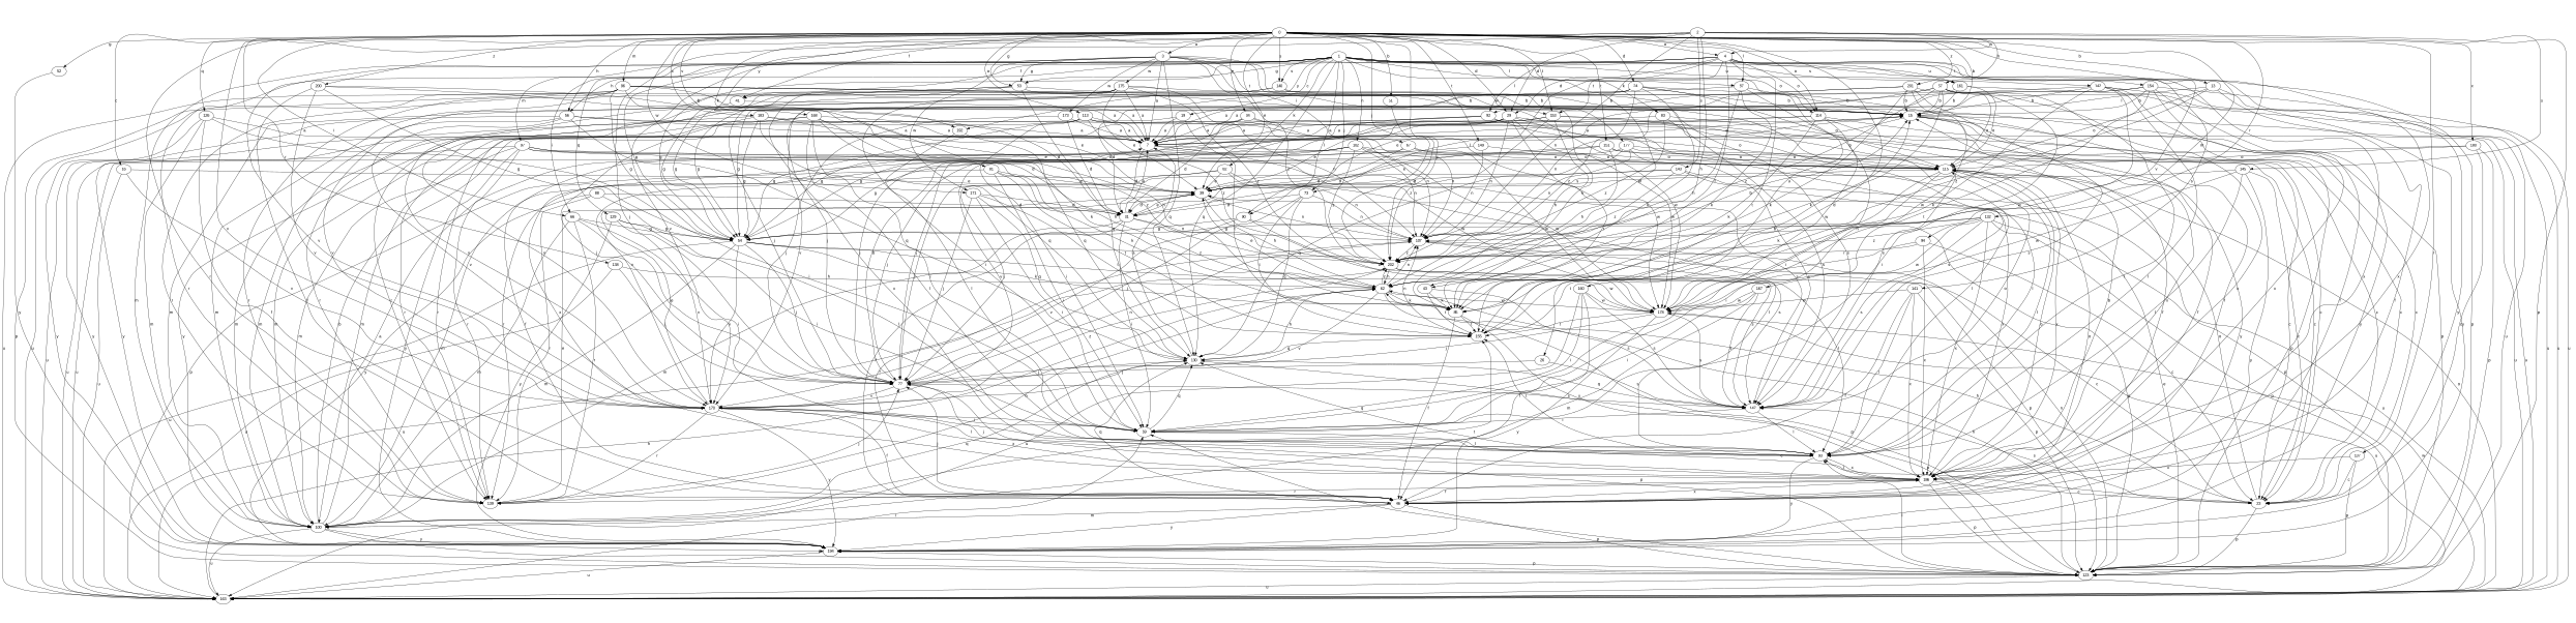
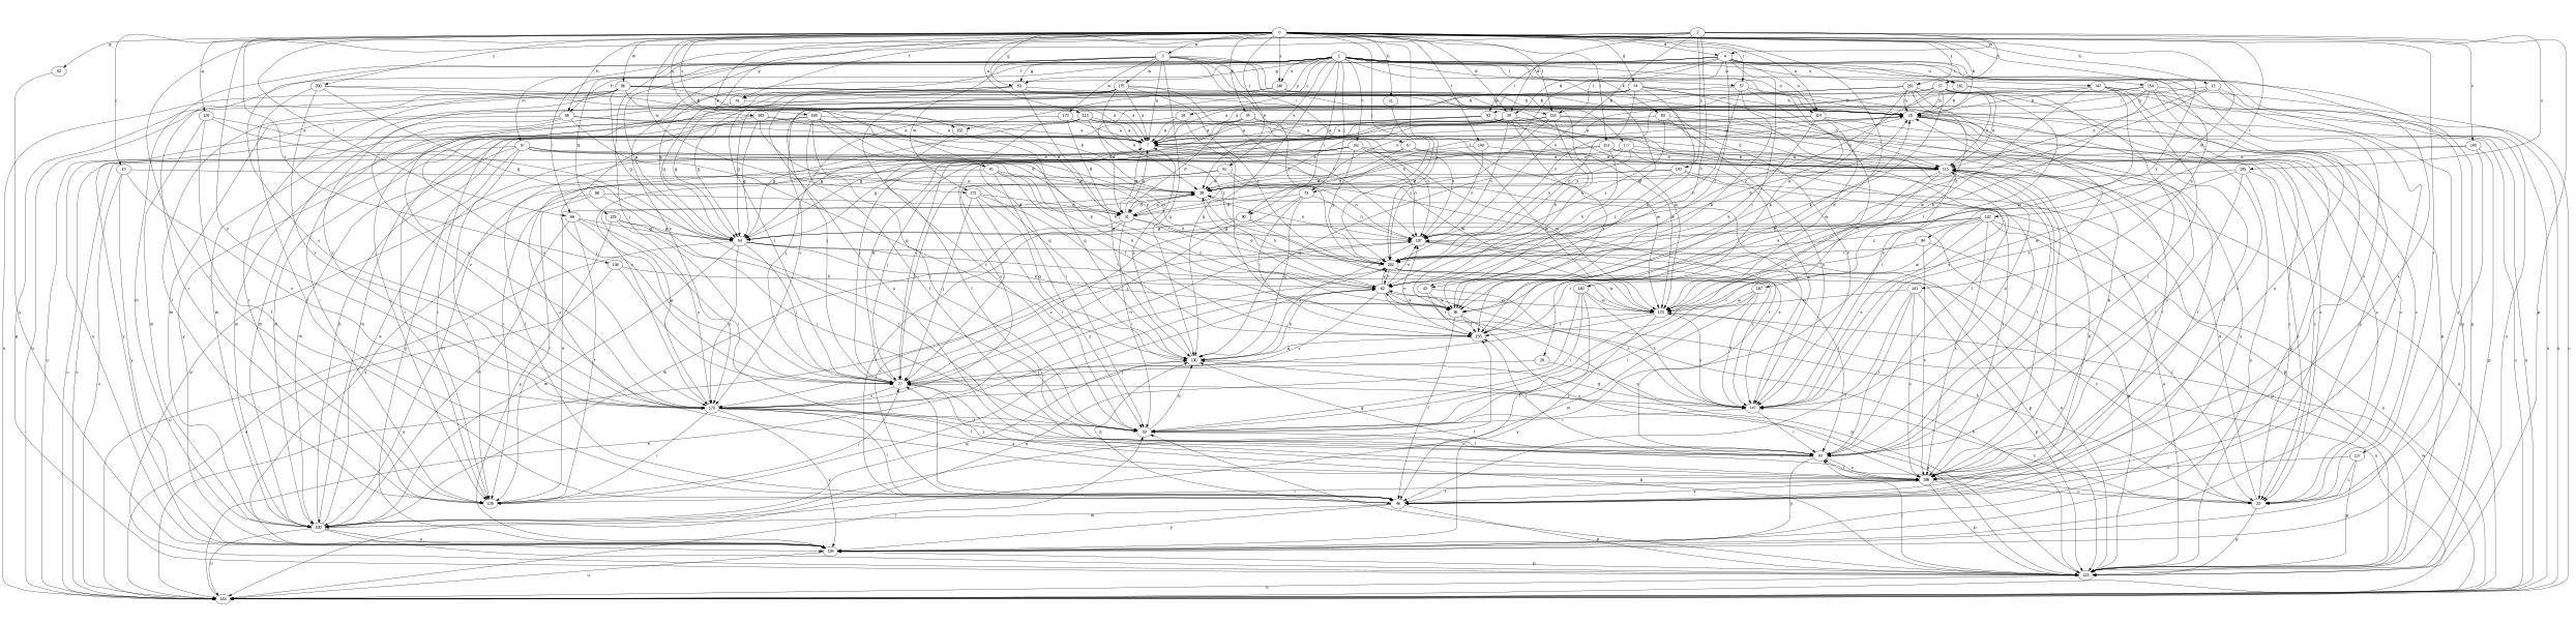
  strict digraph {
    fontname="Liberation Sans"
    node [fontname="Liberation Sans"]
    edge [fontname="Liberation Sans"]
    0
    3
    4
    n4 [label=51]
    13
    15
    16
    24
    26
    29
    34
    39
    41
    52
    53
    56
    66
    73
    81
    87
    94
    96
    113
    114
    126
    132
    137
    138
    140
    149
    151
    153
    167
    168
    170
    171
    180
    183
    192
    200
    201
    202
    130
    7
    54
    67
    85
    173
    175
    177
    43
    90
    161
    186
    139
    92
    154
    155
    194
    115
    46
    123
    77
    23
    163
    147
    107
    178
    93
    31
    62
    100
    69
    1
    19
    82
    83
    97
    102
    129
    141
    142
    160
    88
    2
    57
    143
    145
    0 -> 3 [label=a]
    0 -> 4 [label=a]
    0 -> n4 [label=b]
    0 -> 13 [label=b]
    0 -> 15 [label=b]
    0 -> 16 [label=c]
    0 -> 24 [label=d]
    0 -> 26 [label=d]
    0 -> 29 [label=d]
    0 -> 34 [label=e]
    0 -> 39 [label=e]
    0 -> 41 [label=f]
    0 -> 52 [label=g]
    0 -> 53 [label=g]
    0 -> 56 [label=h]
    0 -> 66 [label=i]
    0 -> 73 [label=j]
    0 -> 81 [label=k]
    0 -> 87 [label=l]
    0 -> 94 [label=m]
    0 -> 96 [label=m]
    0 -> 113 [label=o]
    0 -> 114 [label=o]
    0 -> 126 [label=q]
    0 -> 132 [label=r]
    0 -> 137 [label=r]
    0 -> 138 [label=r]
    0 -> 140 [label=s]
    0 -> 149 [label=t]
    0 -> 151 [label=t]
    0 -> 153 [label=t]
    0 -> 167 [label=v]
    0 -> 168 [label=v]
    0 -> 170 [label=v]
    0 -> 171 [label=w]
    0 -> 180 [label=x]
    0 -> 183 [label=x]
    0 -> 192 [label=y]
    0 -> 200 [label=z]
    0 -> 201 [label=z]
    0 -> 202 [label=z]
    3 -> 53 [label=g]
    3 -> 153 [label=t]
    3 -> 170 [label=v]
    3 -> 171 [label=w]
    3 -> 202 [label=z]
    3 -> 130 [label=q]
    3 -> 7 [label=a]
    3 -> 54 [label=g]
    3 -> 67 [label=i]
    3 -> 85 [label=k]
    3 -> 173 [label=w]
    3 -> 175 [label=w]
    3 -> 177 [label=w]
    4 -> 29 [label=d]
    4 -> 114 [label=o]
    4 -> 153 [label=t]
    4 -> 54 [label=g]
    4 -> 43 [label=f]
    4 -> 90 [label=l]
    4 -> 161 [label=u]
    4 -> 186 [label=x]
    4 -> 139 [label=r]
    4 -> 92 [label=l]
    4 -> 154 [label=t]
    4 -> 155 [label=t]
    4 -> 194 [label=y]
    n4 -> 202 [label=z]
    13 -> 202 [label=z]
    13 -> 92 [label=l]
    13 -> 194 [label=y]
    13 -> 115 [label=o]
    13 -> 46 [label=f]
    15 -> 7 [label=a]
    15 -> 186 [label=x]
    15 -> 46 [label=f]
    15 -> 123 [label=p]
    15 -> 77 [label=j]
    15 -> 23 [label=c]
    15 -> 163 [label=u]
    16 -> 39 [label=e]
    16 -> 170 [label=v]
    16 -> 163 [label=u]
    24 -> 15 [label=b]
    24 -> 202 [label=z]
    24 -> 7 [label=a]
    24 -> 54 [label=g]
    24 -> 85 [label=k]
    24 -> 139 [label=r]
    24 -> 115 [label=o]
    24 -> 46 [label=f]
    26 -> 77 [label=j]
    26 -> 147 [label=s]
    29 -> 39 [label=e]
    29 -> 7 [label=a]
    29 -> 54 [label=g]
    29 -> 139 [label=r]
    29 -> 155 [label=t]
    29 -> 194 [label=y]
    29 -> 107 [label=n]
    29 -> 178 [label=w]
    29 -> 93 [label=l]
    34 -> 7 [label=a]
    34 -> 54 [label=g]
    34 -> 23 [label=c]
    34 -> 107 [label=n]
    34 -> 31 [label=d]
    39 -> 107 [label=n]
    39 -> 31 [label=d]
    39 -> 62 [label=h]
    41 -> 7 [label=a]
    41 -> 54 [label=g]
    52 -> 194 [label=y]
    53 -> 15 [label=b]
    53 -> 130 [label=q]
    53 -> 54 [label=g]
    53 -> 186 [label=x]
    53 -> 77 [label=j]
    53 -> 147 [label=s]
    56 -> 170 [label=v]
    56 -> 130 [label=q]
    56 -> 7 [label=a]
    56 -> 163 [label=u]
    56 -> 178 [label=w]
    56 -> 100 [label=m]
    66 -> 54 [label=g]
    66 -> 139 [label=r]
    66 -> 77 [label=j]
    66 -> 100 [label=m]
    66 -> 69 [label=i]
    73 -> 130 [label=q]
    73 -> 155 [label=t]
    73 -> 77 [label=j]
    73 -> 107 [label=n]
    73 -> 31 [label=d]
    81 -> 39 [label=e]
    81 -> 85 [label=k]
    81 -> 155 [label=t]
    81 -> 123 [label=p]
    81 -> 69 [label=i]
    87 -> 15 [label=b]
    87 -> 85 [label=k]
    87 -> 31 [label=d]
    87 -> 62 [label=h]
    87 -> 69 [label=i]
    94 -> 202 [label=r]
    94 -> 186 [label=x]
    94 -> 155 [label=t]
    94 -> 23 [label=c]
    96 -> 15 [label=b]
    96 -> 170 [label=v]
    96 -> 7 [label=a]
    96 -> 54 [label=g]
    96 -> 139 [label=r]
    96 -> 123 [label=p]
    96 -> 163 [label=u]
    96 -> 147 [label=s]
    96 -> 178 [label=w]
    96 -> 31 [label=d]
    113 -> 202 [label=z]
    113 -> 7 [label=a]
    113 -> 54 [label=g]
    113 -> 194 [label=y]
    113 -> 115 [label=o]
    113 -> 107 [label=n]
    113 -> 69 [label=i]
    114 -> 7 [label=a]
    114 -> 85 [label=k]
    114 -> 23 [label=c]
    114 -> 163 [label=u]
    114 -> 178 [label=w]
    114 -> 100 [label=m]
    126 -> 7 [label=a]
-   126 -> 194 [label=y]
+   16 -> 194 [label=y]
    126 -> 46 [label=f]
    126 -> 100 [label=m]
    126 -> 69 [label=i]
    132 -> 202 [label=z]
    132 -> 54 [label=g]
    132 -> 186 [label=x]
    132 -> 123 [label=p]
    132 -> 163 [label=u]
    132 -> 147 [label=s]
    132 -> 107 [label=n]
    132 -> 178 [label=w]
    137 -> 186 [label=x]
    137 -> 123 [label=p]
    137 -> 23 [label=c]
    138 -> 77 [label=j]
    138 -> 163 [label=u]
    138 -> 62 [label=h]
    140 -> 15 [label=b]
    140 -> 170 [label=v]
    140 -> 123 [label=p]
    140 -> 100 [label=m]
    149 -> 54 [label=g]
    149 -> 115 [label=o]
    149 -> 107 [label=n]
    151 -> 139 [label=r]
    151 -> 115 [label=o]
    151 -> 23 [label=c]
    151 -> 31 [label=d]
    151 -> 62 [label=h]
    153 -> 170 [label=v]
    153 -> 202 [label=z]
    153 -> 7 [label=a]
    153 -> 115 [label=o]
    153 -> 93 [label=l]
    153 -> 62 [label=h]
    167 -> 147 [label=s]
    167 -> 178 [label=w]
    167 -> 100 [label=m]
    167 -> 69 [label=i]
    168 -> 7 [label=a]
    168 -> 85 [label=k]
    168 -> 194 [label=y]
    168 -> 93 [label=l]
    168 -> 31 [label=d]
    168 -> 62 [label=h]
    168 -> 100 [label=m]
    168 -> 69 [label=i]
    170 -> 39 [label=e]
    170 -> 202 [label=z]
    170 -> 186 [label=x]
    170 -> 139 [label=r]
    170 -> 194 [label=y]
    170 -> 46 [label=f]
    170 -> 23 [label=c]
    170 -> 93 [label=l]
    170 -> 69 [label=i]
    171 -> 130 [label=q]
    171 -> 155 [label=t]
    171 -> 77 [label=j]
    171 -> 31 [label=d]
    171 -> 69 [label=i]
    180 -> 170 [label=v]
    180 -> 115 [label=o]
    180 -> 123 [label=p]
    180 -> 23 [label=c]
    183 -> 39 [label=e]
    183 -> 130 [label=q]
    183 -> 7 [label=a]
    183 -> 54 [label=g]
    183 -> 194 [label=y]
    183 -> 77 [label=j]
    192 -> 130 [label=q]
    192 -> 93 [label=l]
    200 -> 15 [label=b]
    200 -> 39 [label=e]
    200 -> 170 [label=v]
    200 -> 54 [label=g]
    200 -> 46 [label=f]
    201 -> 15 [label=b]
    201 -> 39 [label=e]
    201 -> 7 [label=a]
    201 -> 85 [label=k]
    201 -> 186 [label=x]
    201 -> 147 [label=s]
    201 -> 178 [label=w]
    202 -> 15 [label=b]
    202 -> 23 [label=c]
    202 -> 163 [label=u]
    202 -> 178 [label=w]
    202 -> 62 [label=h]
    130 -> 7 [label=a]
    130 -> 123 [label=p]
    130 -> 77 [label=j]
    130 -> 62 [label=h]
    7 -> 115 [label=o]
    7 -> 178 [label=w]
    7 -> 31 [label=d]
    54 -> 170 [label=v]
    54 -> 202 [label=z]
    54 -> 85 [label=k]
    54 -> 77 [label=j]
    54 -> 163 [label=u]
    54 -> 147 [label=s]
    54 -> 100 [label=m]
    67 -> 186 [label=x]
    67 -> 115 [label=o]
    67 -> 178 [label=w]
    67 -> 31 [label=d]
    85 -> 186 [label=x]
    85 -> 155 [label=t]
    85 -> 46 [label=f]
    173 -> 7 [label=a]
    173 -> 77 [label=j]
    173 -> 31 [label=d]
    175 -> 15 [label=b]
    175 -> 39 [label=e]
    175 -> 170 [label=v]
    175 -> 202 [label=z]
    175 -> 7 [label=a]
    175 -> 139 [label=r]
    175 -> 163 [label=u]
    175 -> 107 [label=n]
    175 -> 69 [label=i]
    177 -> 39 [label=e]
    177 -> 130 [label=q]
    177 -> 115 [label=o]
    177 -> 23 [label=c]
    177 -> 147 [label=s]
    177 -> 107 [label=n]
    43 -> 85 [label=k]
    43 -> 155 [label=t]
    43 -> 147 [label=s]
    90 -> 170 [label=v]
    90 -> 54 [label=g]
    90 -> 123 [label=p]
    90 -> 178 [label=w]
    161 -> 15 [label=b]
    161 -> 139 [label=r]
    161 -> 115 [label=o]
    161 -> 163 [label=u]
    186 -> 15 [label=b]
    186 -> 139 [label=r]
    186 -> 115 [label=o]
    186 -> 46 [label=f]
    186 -> 123 [label=p]
    186 -> 77 [label=j]
    186 -> 23 [label=c]
    186 -> 93 [label=l]
    139 -> 39 [label=e]
    139 -> 77 [label=j]
    139 -> 62 [label=h]
    92 -> 7 [label=a]
    92 -> 139 [label=r]
    92 -> 46 [label=f]
    92 -> 77 [label=j]
    92 -> 147 [label=s]
    154 -> 15 [label=b]
    154 -> 170 [label=v]
    154 -> 54 [label=g]
    154 -> 155 [label=t]
    154 -> 194 [label=y]
    154 -> 46 [label=f]
    154 -> 163 [label=u]
    155 -> 15 [label=b]
    155 -> 130 [label=q]
    155 -> 107 [label=n]
    194 -> 123 [label=p]
    194 -> 163 [label=u]
    115 -> 39 [label=s]
    115 -> 85 [label=k]
    115 -> 186 [label=x]
    115 -> 93 [label=l]
    115 -> 69 [label=i]
    46 -> 130 [label=q]
    46 -> 186 [label=x]
    46 -> 194 [label=y]
    46 -> 115 [label=o]
    46 -> 123 [label=p]
    46 -> 77 [label=j]
    46 -> 100 [label=m]
    123 -> 39 [label=e]
    123 -> 163 [label=u]
    123 -> 107 [label=n]
    123 -> 93 [label=l]
    123 -> 62 [label=h]
    123 -> 69 [label=i]
    77 -> 15 [label=b]
    77 -> 170 [label=v]
    77 -> 123 [label=p]
    77 -> 147 [label=s]
    77 -> 107 [label=n]
    23 -> 115 [label=o]
    23 -> 123 [label=p]
    23 -> 147 [label=s]
    23 -> 62 [label=h]
    163 -> 115 [label=o]
    163 -> 178 [label=w]
    163 -> 62 [label=h]
    163 -> 69 [label=i]
    147 -> 130 [label=q]
    147 -> 115 [label=o]
    147 -> 93 [label=l]
    147 -> 69 [label=i]
-   107 -> 202 [label=z]
+   107 -> 130 [label=z]
    107 -> 46 [label=f]
    107 -> 123 [label=p]
    107 -> 93 [label=l]
    178 -> 155 [label=t]
    178 -> 194 [label=y]
    178 -> 77 [label=j]
    178 -> 163 [label=u]
    178 -> 147 [label=s]
    93 -> 130 [label=q]
    93 -> 186 [label=x]
    93 -> 155 [label=t]
    93 -> 194 [label=y]
    31 -> 39 [label=e]
    31 -> 7 [label=a]
    31 -> 46 [label=f]
    31 -> 147 [label=s]
    31 -> 107 [label=n]
    31 -> 100 [label=m]
    31 -> 69 [label=i]
    62 -> 39 [label=e]
    62 -> 170 [label=v]
    62 -> 202 [label=z]
    62 -> 85 [label=k]
    62 -> 123 [label=p]
    62 -> 107 [label=n]
    62 -> 178 [label=w]
    100 -> 15 [label=b]
    100 -> 130 [label=q]
    100 -> 7 [label=a]
    100 -> 155 [label=t]
    100 -> 194 [label=y]
    100 -> 123 [label=p]
    100 -> 163 [label=u]
    69 -> 130 [label=q]
    69 -> 93 [label=l]
    1 -> 41 [label=f]
    1 -> 53 [label=g]
    1 -> 56 [label=h]
    1 -> 66 [label=i]
    1 -> 73 [label=j]
    1 -> 87 [label=l]
    1 -> 114 [label=o]
    1 -> 140 [label=s]
    1 -> 192 [label=y]
    1 -> 130 [label=q]
    1 -> 43 [label=f]
    1 -> 90 [label=l]
    1 -> 161 [label=u]
    1 -> 186 [label=x]
    1 -> 123 [label=p]
    1 -> 100 [label=m]
    1 -> 19 [label=c]
    1 -> 82 [label=k]
    1 -> 83 [label=k]
    1 -> 97 [label=m]
    1 -> 102 [label=n]
    1 -> 129 [label=q]
    1 -> 141 [label=s]
    1 -> 142 [label=s]
    1 -> 160 [label=u]
    19 -> 7 [label=a]
    19 -> 155 [label=t]
    19 -> 100 [label=m]
    82 -> 39 [label=e]
    82 -> 77 [label=j]
    82 -> 107 [label=n]
    82 -> 93 [label=l]
    82 -> 100 [label=m]
    83 -> 202 [label=z]
    83 -> 7 [label=a]
    83 -> 23 [label=c]
    83 -> 147 [label=s]
    97 -> 202 [label=z]
    97 -> 139 [label=r]
    97 -> 194 [label=y]
    97 -> 115 [label=o]
    97 -> 163 [label=u]
    97 -> 147 [label=s]
    97 -> 62 [label=h]
    97 -> 100 [label=m]
    102 -> 202 [label=z]
    102 -> 115 [label=o]
    102 -> 46 [label=f]
    102 -> 77 [label=j]
    102 -> 163 [label=u]
    102 -> 107 [label=n]
    102 -> 178 [label=w]
    129 -> 170 [label=v]
    129 -> 54 [label=g]
    129 -> 194 [label=y]
    129 -> 69 [label=i]
    141 -> 186 [label=x]
    141 -> 46 [label=f]
    141 -> 123 [label=p]
    141 -> 178 [label=w]
    141 -> 93 [label=l]
    142 -> 15 [label=b]
    142 -> 85 [label=k]
    142 -> 186 [label=x]
    142 -> 77 [label=j]
    142 -> 163 [label=u]
    142 -> 178 [label=w]
    142 -> 93 [label=l]
    160 -> 46 [label=f]
    160 -> 163 [label=u]
    160 -> 147 [label=s]
    160 -> 178 [label=w]
    160 -> 69 [label=i]
    88 -> 139 [label=r]
    88 -> 194 [label=y]
    88 -> 93 [label=l]
    88 -> 31 [label=d]
    2 -> 4 [label=a]
    2 -> 29 [label=d]
    2 -> 170 [label=v]
    2 -> 139 [label=r]
    2 -> 123 [label=p]
    2 -> 77 [label=j]
    2 -> 107 [label=n]
    2 -> 62 [label=h]
    2 -> 57 [label=h]
    2 -> 143 [label=s]
    2 -> 145 [label=s]
    57 -> 15 [label=b]
    57 -> 202 [label=z]
    57 -> 85 [label=k]
    57 -> 115 [label=o]
    57 -> 123 [label=u]
    57 -> 107 [label=n]
    57 -> 93 [label=l]
    57 -> 100 [label=m]
    57 -> 69 [label=i]
    143 -> 39 [label=e]
    143 -> 202 [label=z]
    143 -> 186 [label=x]
    143 -> 123 [label=p]
    143 -> 77 [label=j]
    145 -> 39 [label=e]
    145 -> 194 [label=y]
    145 -> 23 [label=c]
    145 -> 178 [label=w]
    145 -> 93 [label=l]
  }
